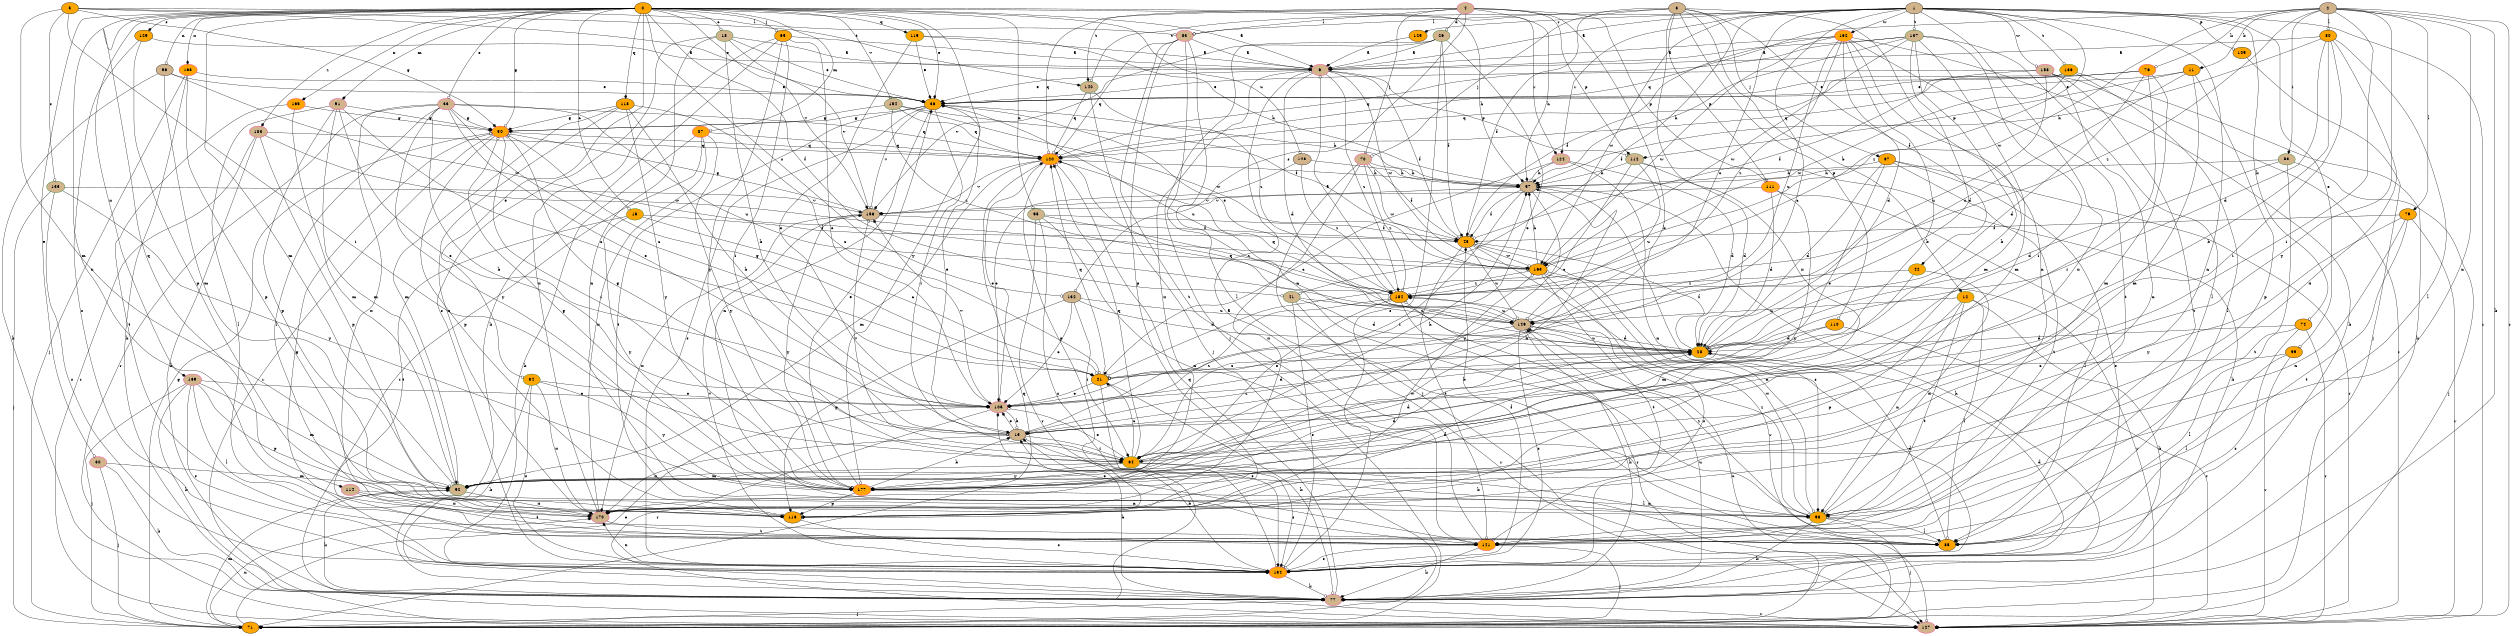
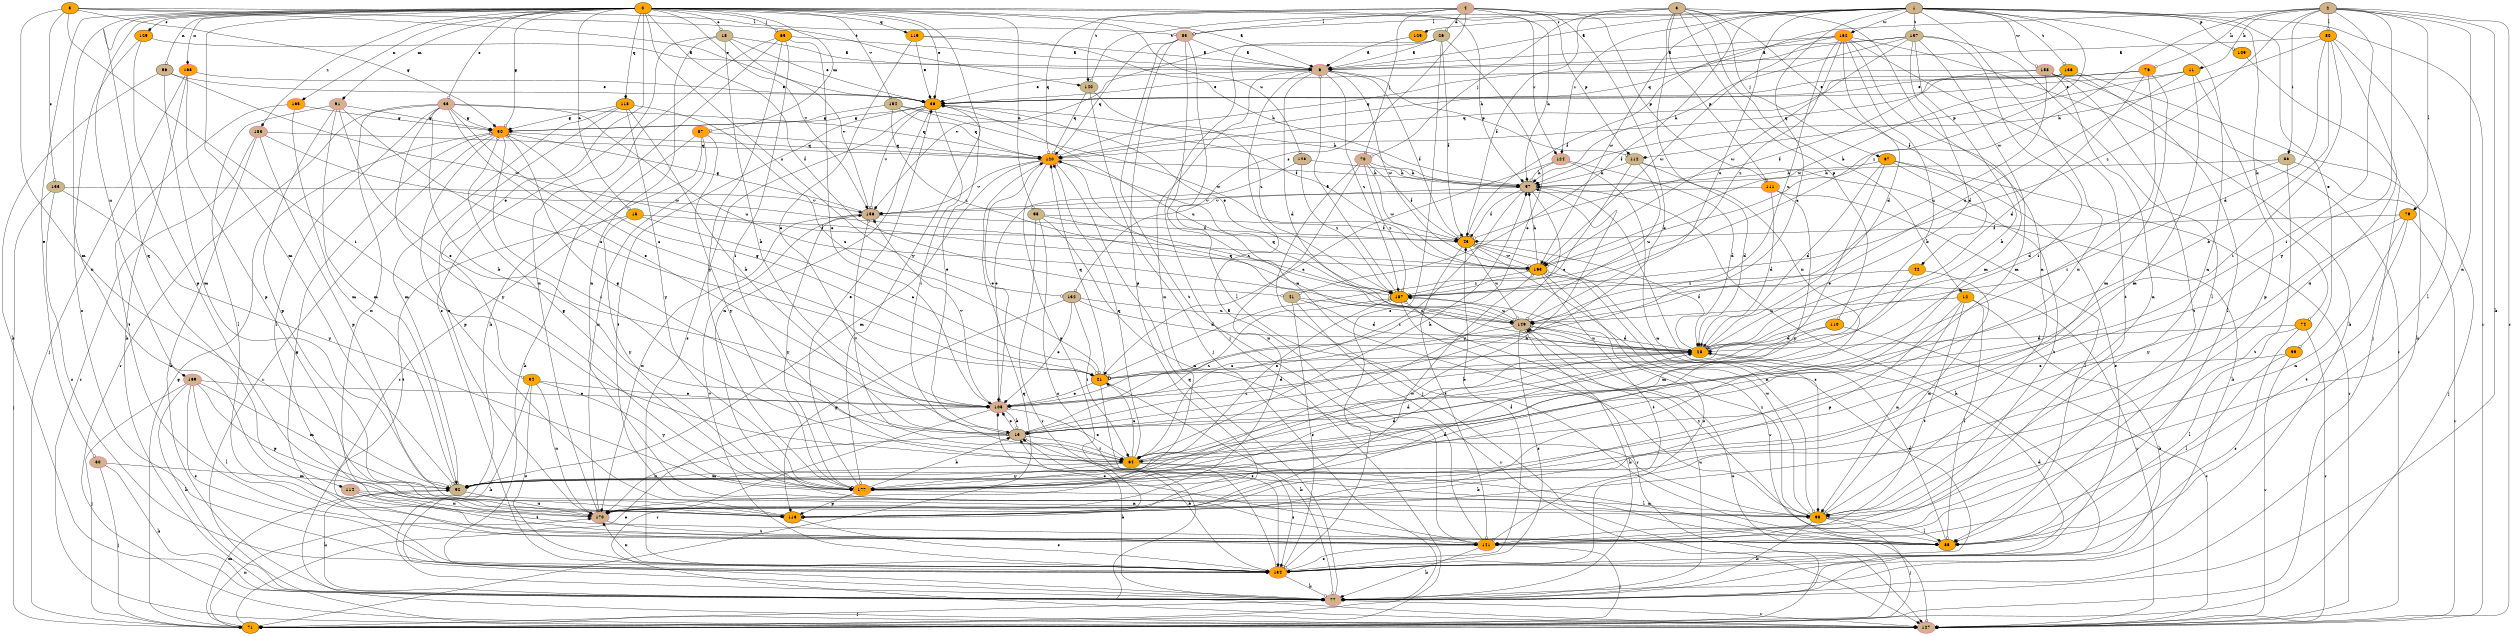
  strict digraph {
    node [color=black fillcolor=orange style=filled]
    edge [arrowhead=diamond]
    6 [color=deeppink fillcolor=tan]
    0
    15 [color=darkgreen]
    18 [color=darkgreen fillcolor=tan]
    30 [color=deeppink fillcolor=tan]
    33 [color=deeppink fillcolor=tan]
    34 [color=darkgreen]
    36
    41 [color=darkgreen fillcolor=tan]
    50 [color=deeppink]
    57 [fillcolor=tan]
    65
    87 [color=deeppink]
    91 [color=deeppink fillcolor=tan]
    92 [color=darkgreen fillcolor=tan]
    95 [color=darkgreen fillcolor=tan]
    96 [fillcolor=tan]
    114 [color=deeppink fillcolor=tan]
    118
    119 [color=darkgreen]
    124 [color=deeppink fillcolor=tan]
    129
    132 [fillcolor=tan]
    148 [fillcolor=tan]
    154 [color=darkgreen fillcolor=tan]
    156 [fillcolor=tan]
    165 [color=deeppink]
    168 [color=deeppink]
    169 [color=deeppink fillcolor=tan]
    170 [color=deeppink fillcolor=tan]
    177 [color=deeppink]
    183 [color=deeppink fillcolor=tan]
    163
-   184
+   184 [label=187]
    43
    112 [color=darkgreen fillcolor=tan]
    28 [color=darkgreen]
    21
    141 [color=deeppink]
    98 [color=darkgreen]
    13 [fillcolor=tan]
    134 [color=deeppink]
    77 [color=deeppink fillcolor=tan]
    71
    127 [color=deeppink fillcolor=tan]
    149 [fillcolor=tan]
    120 [color=deeppink]
    85
    105 [color=deeppink fillcolor=tan]
    64 [color=darkgreen]
    113
    1 [fillcolor=tan]
    74
    99
    109
    125
    136 [color=darkgreen]
    137 [color=darkgreen fillcolor=tan]
    140 [color=darkgreen fillcolor=tan]
    158 [color=deeppink fillcolor=tan]
    162 [color=deeppink]
    2 [fillcolor=tan]
    11
    58 [color=darkgreen fillcolor=tan]
    76 [color=deeppink]
    79
    80
    3 [fillcolor=tan]
    12 [color=darkgreen]
    42 [color=darkgreen]
    67
    70 [color=deeppink fillcolor=tan]
    83 [color=deeppink fillcolor=tan]
    110
    111 [color=deeppink]
    4 [color=deeppink fillcolor=tan]
    26 [color=darkgreen fillcolor=tan]
    133 [color=darkgreen fillcolor=tan]
    5
    6 -> 36 [label=e]
    6 -> 170 [label=x]
    6 -> 163 [label=w]
    6 -> 184 [label=z]
    6 -> 43 [arrowhead=odot label=f]
    6 -> 112 [arrowhead=odot label=p]
    6 -> 28 [label=d]
    0 -> 6 [label=a]
    0 -> 15 [arrowhead=odot label=c]
    0 -> 18 [arrowhead=odot label=c]
    0 -> 30 [arrowhead=odot label=e]
    0 -> 33 [arrowhead=odot label=e]
    0 -> 34 [arrowhead=odot label=e]
    0 -> 36 [label=e]
    0 -> 41 [arrowhead=odot label=f]
    0 -> 50 [arrowhead=odot label=g]
    0 -> 57 [label=h]
    0 -> 65 [arrowhead=odot label=j]
    0 -> 87 [arrowhead=odot label=m]
    0 -> 91 [label=m]
    0 -> 92 [arrowhead=odot label=m]
    0 -> 95 [arrowhead=odot label=n]
    0 -> 96 [arrowhead=odot label=n]
    0 -> 114 [label=q]
    0 -> 118 [label=q]
    0 -> 119 [label=q]
    0 -> 124 [label=r]
    0 -> 129 [label=s]
    0 -> 132 [arrowhead=odot label=s]
    0 -> 148 [arrowhead=odot label=u]
    0 -> 154 [arrowhead=odot label=v]
    0 -> 156 [label=v]
    0 -> 165 [label=x]
    0 -> 168 [label=x]
    0 -> 169 [label=x]
    0 -> 170 [arrowhead=odot label=x]
    0 -> 177 [arrowhead=odot label=y]
    0 -> 183 [label=z]
    15 -> 177 [label=y]
    15 -> 43 [arrowhead=odot label=f]
    15 -> 21 [arrowhead=odot label=c]
    15 -> 141 [arrowhead=odot label=t]
    18 -> 6 [arrowhead=odot label=a]
    18 -> 36 [label=e]
    18 -> 156 [arrowhead=odot label=v]
    18 -> 98 [label=n]
    18 -> 13 [label=b]
    18 -> 134 [arrowhead=odot label=s]
    30 -> 92 [label=m]
    30 -> 77 [label=k]
    30 -> 71 [arrowhead=odot label=j]
    33 -> 50 [label=g]
    33 -> 170 [arrowhead=odot label=x]
    33 -> 177 [label=y]
    33 -> 21 [label=c]
    33 -> 13 [arrowhead=odot label=b]
    33 -> 127 [label=r]
    33 -> 149 [label=u]
    33 -> 120 [label=q]
    33 -> 85 [label=l]
    33 -> 105 [label=o]
    34 -> 170 [label=x]
    34 -> 177 [label=y]
    34 -> 134 [arrowhead=odot label=s]
    34 -> 77 [label=k]
    34 -> 105 [label=o]
    36 -> 50 [label=g]
    36 -> 57 [label=h]
    36 -> 156 [arrowhead=odot label=v]
    36 -> 141 [arrowhead=odot label=t]
    36 -> 98 [arrowhead=odot label=n]
    36 -> 134 [arrowhead=odot label=s]
    36 -> 149 [label=u]
    36 -> 64 [label=i]
    41 -> 28 [arrowhead=odot label=d]
    41 -> 134 [arrowhead=odot label=s]
    41 -> 127 [label=r]
    41 -> 149 [arrowhead=odot label=u]
    50 -> 127 [arrowhead=odot label=r]
    50 -> 120 [label=q]
    50 -> 64 [label=i]
    50 -> 113 [arrowhead=odot label=p]
    57 -> 156 [arrowhead=odot label=v]
    57 -> 177 [label=y]
    57 -> 43 [label=f]
    57 -> 134 [arrowhead=odot label=s]
    57 -> 64 [label=i]
    65 -> 6 [label=a]
    65 -> 170 [arrowhead=odot label=x]
    65 -> 177 [arrowhead=odot label=y]
    65 -> 77 [label=k]
    65 -> 105 [label=o]
    65 -> 64 [label=i]
    87 -> 170 [arrowhead=odot label=x]
    87 -> 177 [arrowhead=odot label=y]
    87 -> 77 [arrowhead=odot label=k]
    87 -> 127 [label=r]
    87 -> 120 [arrowhead=odot label=q]
    91 -> 50 [label=g]
    91 -> 92 [label=m]
    91 -> 21 [label=c]
    91 -> 85 [label=l]
    91 -> 105 [label=o]
    91 -> 113 [label=p]
    92 -> 170 [label=x]
    92 -> 77 [arrowhead=odot label=k]
    95 -> 184 [label=z]
    95 -> 43 [label=f]
    95 -> 98 [label=n]
    95 -> 134 [arrowhead=odot label=s]
    95 -> 127 [label=r]
    96 -> 36 [arrowhead=odot label=e]
    96 -> 92 [arrowhead=odot label=m]
    96 -> 163 [arrowhead=odot label=w]
    96 -> 77 [label=k]
    114 -> 170 [label=x]
    114 -> 141 [arrowhead=odot label=t]
    114 -> 98 [arrowhead=odot label=n]
    118 -> 50 [label=g]
    118 -> 92 [arrowhead=odot label=m]
    118 -> 170 [label=x]
    118 -> 177 [label=y]
    118 -> 21 [arrowhead=odot label=c]
    118 -> 13 [arrowhead=odot label=b]
    119 -> 6 [arrowhead=odot label=a]
    119 -> 36 [label=e]
    119 -> 57 [label=h]
    119 -> 105 [arrowhead=odot label=o]
    124 -> 57 [arrowhead=odot label=h]
    124 -> 28 [label=d]
    124 -> 21 [label=c]
    124 -> 98 [label=n]
    129 -> 6 [arrowhead=odot label=a]
    129 -> 134 [label=s]
    129 -> 113 [label=p]
    132 -> 28 [arrowhead=odot label=d]
    132 -> 149 [arrowhead=odot label=u]
    132 -> 105 [label=o]
    132 -> 64 [label=i]
    132 -> 113 [label=p]
    148 -> 57 [label=h]
    148 -> 184 [label=z]
    148 -> 105 [label=o]
    154 -> 50 [label=g]
    154 -> 163 [arrowhead=odot label=w]
    154 -> 184 [arrowhead=odot label=z]
    154 -> 43 [label=f]
    154 -> 120 [label=q]
    156 -> 50 [arrowhead=odot label=g]
    156 -> 170 [label=x]
    156 -> 177 [arrowhead=odot label=y]
    156 -> 43 [label=f]
    165 -> 50 [label=g]
    165 -> 92 [arrowhead=odot label=m]
    165 -> 141 [label=t]
    168 -> 36 [label=e]
    168 -> 77 [arrowhead=odot label=k]
    168 -> 71 [label=j]
    168 -> 113 [arrowhead=odot label=p]
    169 -> 92 [label=m]
    169 -> 134 [label=s]
    169 -> 77 [arrowhead=odot label=k]
    169 -> 71 [arrowhead=odot label=j]
    169 -> 85 [label=l]
    169 -> 105 [label=o]
    169 -> 113 [arrowhead=odot label=p]
    170 -> 28 [label=d]
    170 -> 141 [arrowhead=odot label=t]
    177 -> 36 [label=e]
    177 -> 50 [arrowhead=odot label=g]
    177 -> 57 [label=h]
    177 -> 184 [arrowhead=odot label=z]
    177 -> 28 [arrowhead=odot label=d]
    177 -> 98 [arrowhead=odot label=n]
    177 -> 13 [label=b]
    177 -> 113 [label=p]
    183 -> 163 [arrowhead=odot label=w]
    183 -> 77 [label=k]
    183 -> 127 [arrowhead=odot label=r]
    183 -> 120 [arrowhead=odot label=q]
    183 -> 113 [arrowhead=odot label=p]
    163 -> 57 [label=h]
    163 -> 184 [arrowhead=odot label=z]
    163 -> 141 [arrowhead=odot label=t]
    163 -> 134 [arrowhead=odot label=s]
    163 -> 127 [arrowhead=odot label=r]
    184 -> 6 [arrowhead=odot label=a]
    184 -> 36 [label=e]
    184 -> 127 [label=r]
    184 -> 149 [arrowhead=odot label=u]
    43 -> 163 [arrowhead=odot label=w]
    43 -> 141 [arrowhead=odot label=t]
    43 -> 98 [arrowhead=odot label=n]
    43 -> 127 [arrowhead=odot label=r]
    43 -> 149 [arrowhead=odot label=u]
    112 -> 57 [label=h]
    112 -> 28 [label=d]
    112 -> 21 [arrowhead=odot label=c]
    112 -> 77 [arrowhead=odot label=k]
    112 -> 149 [arrowhead=odot label=u]
    28 -> 43 [arrowhead=odot label=f]
    28 -> 21 [arrowhead=odot label=c]
    28 -> 149 [arrowhead=odot label=u]
    28 -> 120 [label=q]
    21 -> 50 [arrowhead=odot label=g]
    21 -> 134 [label=s]
    21 -> 77 [arrowhead=odot label=k]
    21 -> 120 [label=q]
    21 -> 105 [arrowhead=odot label=o]
    141 -> 6 [arrowhead=odot label=a]
    141 -> 134 [arrowhead=odot label=s]
    141 -> 77 [label=k]
    141 -> 71 [label=j]
    141 -> 105 [label=o]
    98 -> 163 [arrowhead=odot label=w]
    98 -> 184 [label=z]
    98 -> 77 [label=k]
    98 -> 71 [arrowhead=odot label=j]
    98 -> 85 [label=l]
    13 -> 36 [label=e]
    13 -> 50 [arrowhead=odot label=g]
    13 -> 170 [label=x]
    13 -> 184 [arrowhead=odot label=z]
    13 -> 105 [label=o]
    13 -> 64 [label=i]
    134 -> 50 [arrowhead=odot label=g]
    134 -> 156 [label=v]
    134 -> 170 [label=x]
    134 -> 43 [label=f]
    134 -> 28 [label=d]
    134 -> 13 [label=b]
    134 -> 77 [arrowhead=odot label=k]
    77 -> 57 [label=h]
    77 -> 13 [label=b]
    77 -> 71 [label=j]
    77 -> 127 [label=r]
    77 -> 149 [label=u]
    77 -> 120 [arrowhead=odot label=q]
    71 -> 50 [arrowhead=odot label=g]
    71 -> 92 [label=m]
    71 -> 170 [label=x]
    71 -> 149 [label=u]
    71 -> 120 [label=q]
    71 -> 105 [arrowhead=odot label=o]
    149 -> 28 [label=d]
    149 -> 134 [arrowhead=odot label=s]
    149 -> 77 [arrowhead=odot label=k]
    149 -> 120 [arrowhead=odot label=q]
    149 -> 105 [label=o]
    120 -> 57 [arrowhead=odot label=h]
    120 -> 92 [arrowhead=odot label=m]
    120 -> 156 [label=v]
    120 -> 105 [arrowhead=odot label=o]
    120 -> 113 [arrowhead=odot label=p]
    85 -> 184 [arrowhead=odot label=z]
    85 -> 28 [arrowhead=odot label=d]
    85 -> 13 [arrowhead=odot label=b]
    105 -> 156 [label=v]
    105 -> 28 [arrowhead=odot label=d]
    105 -> 13 [arrowhead=odot label=b]
    105 -> 127 [label=r]
    64 -> 57 [label=h]
    64 -> 92 [label=m]
    64 -> 156 [arrowhead=odot label=v]
    64 -> 177 [label=y]
    64 -> 28 [label=d]
    64 -> 21 [label=c]
    64 -> 134 [label=s]
    64 -> 120 [label=q]
    64 -> 85 [label=l]
    64 -> 105 [arrowhead=odot label=o]
    113 -> 163 [arrowhead=odot label=w]
    113 -> 134 [label=s]
    1 -> 6 [arrowhead=odot label=a]
    1 -> 41 [arrowhead=odot label=f]
    1 -> 124 [label=r]
    1 -> 170 [arrowhead=odot label=x]
    1 -> 163 [label=w]
    1 -> 184 [label=z]
    1 -> 21 [arrowhead=odot label=c]
    1 -> 98 [label=n]
    1 -> 127 [arrowhead=odot label=r]
    1 -> 149 [arrowhead=odot label=u]
    1 -> 74 [arrowhead=odot label=k]
    1 -> 99 [arrowhead=odot label=o]
    1 -> 109 [arrowhead=odot label=p]
    1 -> 125 [label=r]
    1 -> 136 [arrowhead=odot label=t]
    1 -> 137 [arrowhead=odot label=t]
    1 -> 140 [arrowhead=odot label=t]
    1 -> 158 [arrowhead=odot label=w]
    1 -> 162 [label=w]
    74 -> 28 [label=d]
    74 -> 134 [label=s]
    74 -> 127 [arrowhead=odot label=r]
    74 -> 85 [arrowhead=odot label=l]
    99 -> 21 [arrowhead=odot label=c]
    99 -> 127 [arrowhead=odot label=r]
    99 -> 85 [arrowhead=odot label=l]
    109 -> 71 [label=j]
    125 -> 6 [label=a]
    136 -> 36 [label=e]
    136 -> 163 [arrowhead=odot label=w]
    136 -> 77 [arrowhead=odot label=k]
    136 -> 120 [arrowhead=odot label=q]
    136 -> 85 [label=l]
    137 -> 6 [label=a]
    137 -> 57 [label=h]
    137 -> 92 [label=m]
    137 -> 163 [label=w]
    137 -> 28 [arrowhead=odot label=d]
    137 -> 13 [arrowhead=odot label=b]
    137 -> 120 [arrowhead=odot label=q]
    137 -> 85 [label=l]
    137 -> 64 [label=i]
    140 -> 184 [label=z]
    140 -> 71 [label=j]
    140 -> 120 [arrowhead=odot label=q]
    158 -> 36 [label=e]
    158 -> 43 [arrowhead=odot label=f]
    158 -> 141 [label=t]
    158 -> 98 [label=n]
    158 -> 127 [label=r]
    158 -> 149 [label=u]
    162 -> 6 [arrowhead=odot label=a]
    162 -> 92 [label=m]
    162 -> 163 [label=w]
    162 -> 184 [arrowhead=odot label=z]
    162 -> 43 [arrowhead=odot label=f]
    162 -> 28 [arrowhead=odot label=d]
    162 -> 141 [arrowhead=odot label=t]
    162 -> 13 [arrowhead=odot label=b]
    162 -> 77 [arrowhead=odot label=k]
    162 -> 149 [arrowhead=odot label=u]
    2 -> 177 [arrowhead=odot label=y]
    2 -> 163 [label=w]
    2 -> 184 [arrowhead=odot label=z]
    2 -> 98 [label=n]
    2 -> 77 [label=k]
    2 -> 127 [arrowhead=odot label=r]
    2 -> 120 [label=q]
    2 -> 64 [label=i]
    2 -> 11 [label=b]
    2 -> 58 [label=i]
    2 -> 76 [arrowhead=odot label=k]
    2 -> 79 [label=l]
    2 -> 80 [arrowhead=odot label=l]
    11 -> 36 [label=e]
    11 -> 92 [arrowhead=odot label=m]
    11 -> 112 [label=p]
    11 -> 149 [label=u]
    11 -> 113 [arrowhead=odot label=p]
    58 -> 57 [arrowhead=odot label=h]
    58 -> 28 [arrowhead=odot label=d]
    58 -> 141 [label=t]
    58 -> 71 [label=j]
    76 -> 36 [arrowhead=odot label=e]
    76 -> 92 [arrowhead=odot label=m]
    76 -> 28 [arrowhead=odot label=d]
    76 -> 120 [label=q]
    76 -> 64 [arrowhead=odot label=i]
    79 -> 177 [label=y]
    79 -> 43 [label=f]
    79 -> 141 [arrowhead=odot label=t]
    79 -> 98 [arrowhead=odot label=n]
    79 -> 127 [arrowhead=odot label=r]
    80 -> 6 [label=a]
    80 -> 57 [label=h]
    80 -> 170 [arrowhead=odot label=x]
    80 -> 28 [arrowhead=odot label=d]
    80 -> 13 [label=b]
    80 -> 85 [label=l]
    80 -> 64 [arrowhead=odot label=i]
    3 -> 170 [label=x]
    3 -> 43 [label=f]
    3 -> 98 [arrowhead=odot label=n]
    3 -> 12 [label=b]
    3 -> 42 [label=f]
    3 -> 67 [label=j]
    3 -> 70 [arrowhead=odot label=j]
    3 -> 83 [arrowhead=odot label=l]
    3 -> 110 [arrowhead=odot label=p]
    3 -> 111 [arrowhead=odot label=p]
    12 -> 141 [label=t]
    12 -> 98 [label=n]
    12 -> 77 [arrowhead=odot label=k]
    12 -> 149 [label=u]
    12 -> 85 [arrowhead=odot label=l]
    12 -> 113 [arrowhead=odot label=p]
    42 -> 92 [arrowhead=odot label=m]
    42 -> 184 [arrowhead=odot label=z]
    42 -> 98 [arrowhead=odot label=n]
    67 -> 57 [arrowhead=odot label=h]
    67 -> 28 [label=d]
    67 -> 141 [label=t]
    67 -> 134 [label=s]
    67 -> 127 [label=r]
    67 -> 105 [arrowhead=odot label=o]
    70 -> 57 [label=h]
    70 -> 170 [arrowhead=odot label=x]
    70 -> 163 [arrowhead=odot label=w]
    70 -> 184 [arrowhead=odot label=z]
    70 -> 43 [arrowhead=odot label=f]
    70 -> 71 [arrowhead=odot label=j]
    83 -> 6 [arrowhead=odot label=a]
    83 -> 141 [arrowhead=odot label=t]
    83 -> 98 [arrowhead=odot label=n]
    83 -> 120 [label=q]
    83 -> 85 [label=l]
    83 -> 113 [label=p]
    110 -> 28 [arrowhead=odot label=d]
    110 -> 13 [arrowhead=odot label=b]
    110 -> 127 [label=r]
    111 -> 156 [label=v]
    111 -> 177 [arrowhead=odot label=y]
    111 -> 28 [label=d]
    111 -> 85 [label=l]
    4 -> 57 [label=h]
    4 -> 132 [arrowhead=odot label=s]
    4 -> 112 [label=p]
    4 -> 13 [arrowhead=odot label=b]
    4 -> 120 [arrowhead=odot label=q]
    4 -> 140 [label=t]
    4 -> 70 [arrowhead=odot label=j]
    4 -> 83 [arrowhead=odot label=l]
    4 -> 111 [arrowhead=odot label=p]
    4 -> 26 [arrowhead=odot label=d]
    26 -> 6 [label=a]
    26 -> 156 [label=v]
    26 -> 43 [label=f]
    26 -> 134 [arrowhead=odot label=s]
    26 -> 71 [label=j]
    26 -> 105 [label=o]
    133 -> 156 [label=v]
    133 -> 177 [arrowhead=odot label=y]
    133 -> 134 [label=s]
    133 -> 71 [label=j]
    5 -> 36 [label=e]
    5 -> 50 [label=g]
    5 -> 92 [label=m]
    5 -> 64 [arrowhead=odot label=i]
    5 -> 140 [label=t]
    5 -> 83 [arrowhead=odot label=l]
    5 -> 133 [arrowhead=odot label=s]
  }
